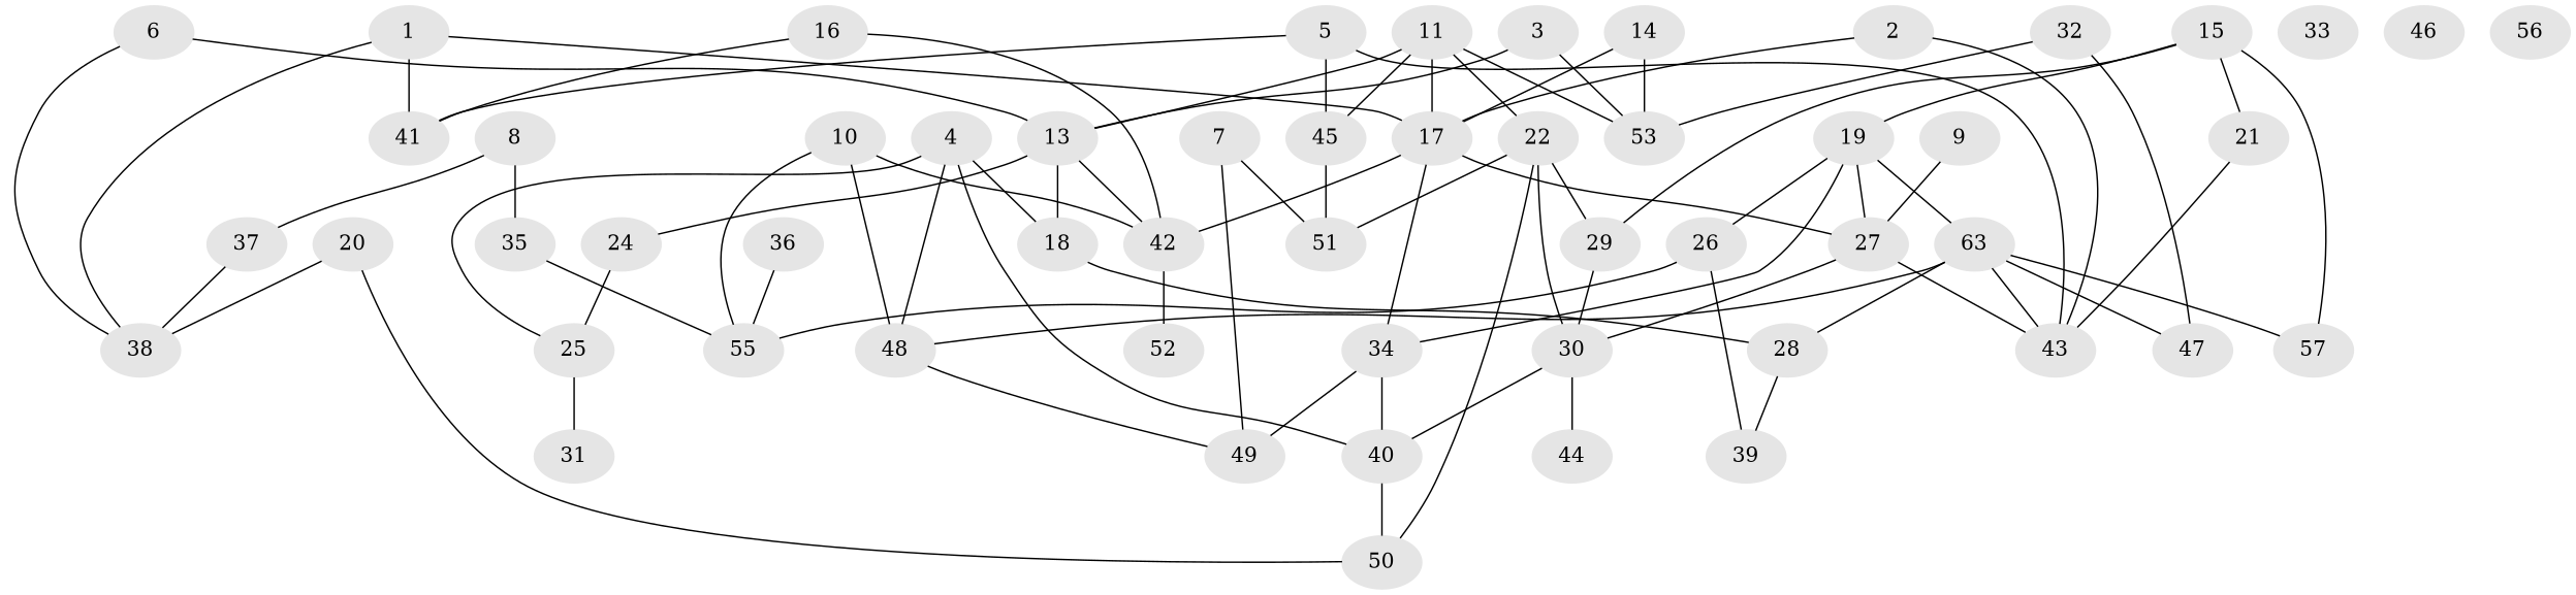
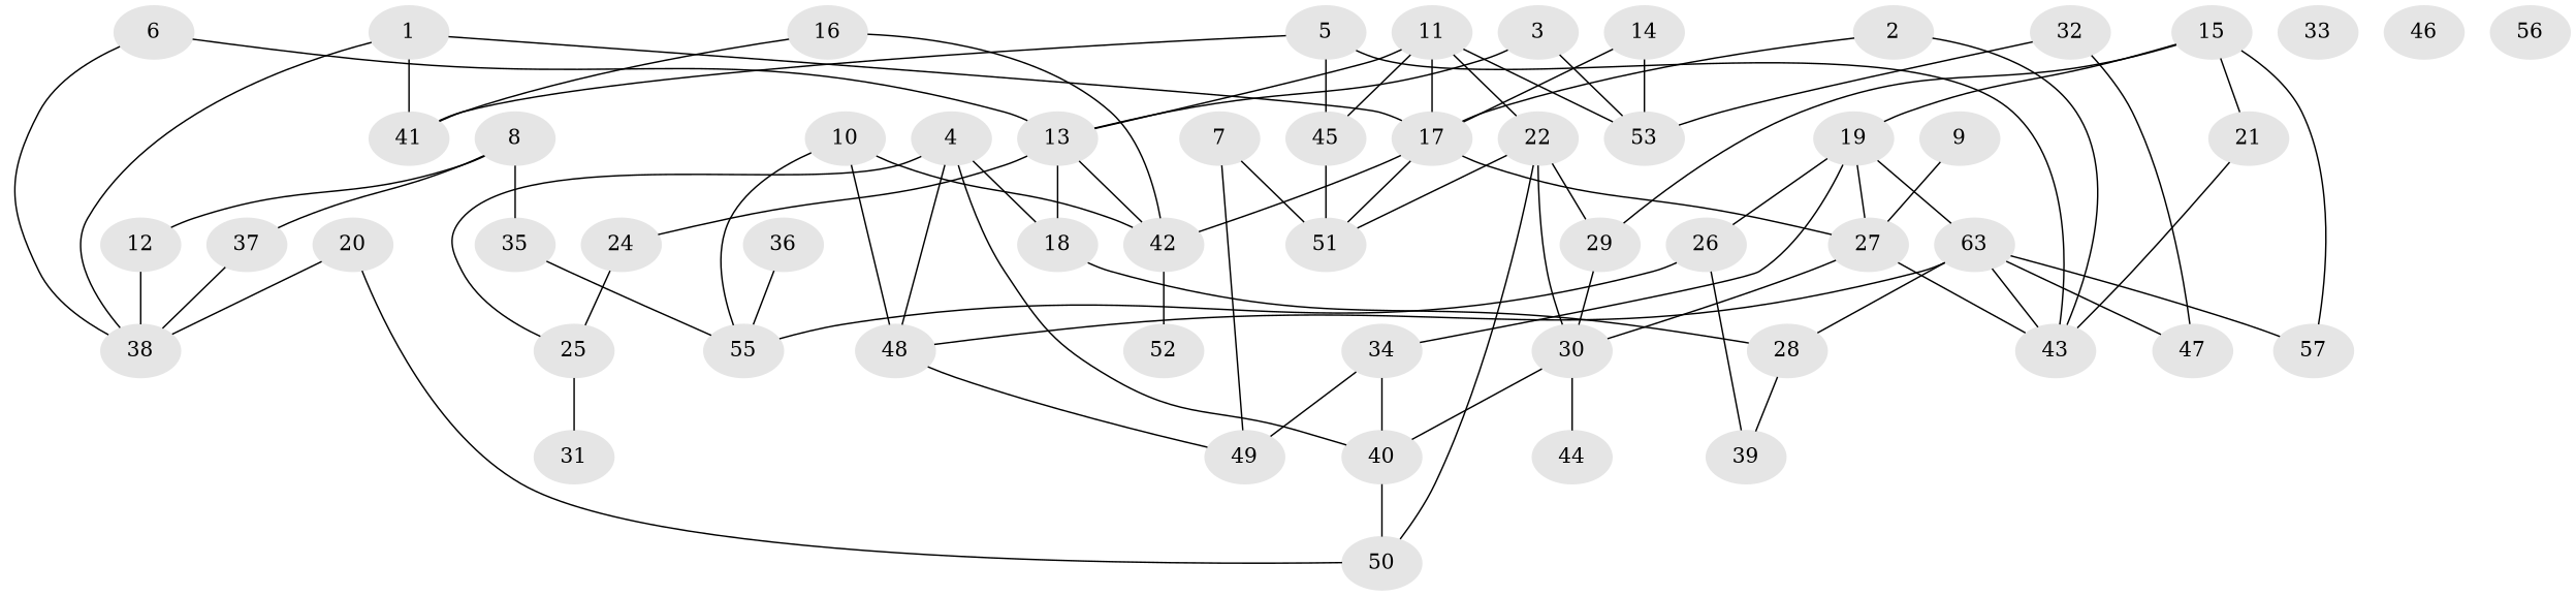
  graph {
    node [color=gray90 style=filled]
    1
    17
    38
    41
    27
    42
    34
    2
    43
    3
    13
    53
    18
    24
    4
    25
    40
    48
    28
    31
    50
    49
    5
    45
    51
    6
    7
    8
+   12
    35
    37
    55
    9
    30
    10
    52
    11
    22
    29
    14
    15
    19
    21
    57
    n45 [label=63]
    26
    16
    39
    47
    20
    44
    32
    33
    36
    46
    56
    1 -- 17
    1 -- 38
    1 -- 41
    17 -- 27
    17 -- 42
-   17 -- 34
+   17 -- 51
    27 -- 43
    27 -- 30
    42 -- 52
    34 -- 40
    34 -- 49
    2 -- 17
    2 -- 43
    3 -- 13
    3 -- 53
    13 -- 42
    13 -- 18
    13 -- 24
    18 -- 28
    24 -- 25
    4 -- 18
    4 -- 25
    4 -- 40
    4 -- 48
    25 -- 31
    40 -- 50
    48 -- 49
    28 -- 39
    5 -- 41
    5 -- 43
    5 -- 45
    45 -- 51
    6 -- 38
    6 -- 13
    7 -- 49
    7 -- 51
+   8 -- 12
    8 -- 35
    8 -- 37
+   12 -- 38
    35 -- 55
    37 -- 38
    9 -- 27
    30 -- 40
    30 -- 44
    10 -- 42
    10 -- 48
    10 -- 55
    11 -- 17
    11 -- 13
    11 -- 53
    11 -- 45
    11 -- 22
    22 -- 50
    22 -- 51
    22 -- 30
    22 -- 29
    29 -- 30
    14 -- 17
    14 -- 53
    15 -- 29
    15 -- 19
    15 -- 21
    15 -- 57
    19 -- 27
    19 -- 34
    19 -- n45
    19 -- 26
    21 -- 43
    n45 -- 43
    n45 -- 48
    n45 -- 28
    n45 -- 57
    n45 -- 47
    26 -- 55
    26 -- 39
    16 -- 41
    16 -- 42
    20 -- 38
    20 -- 50
    32 -- 53
    32 -- 47
    36 -- 55
  }
